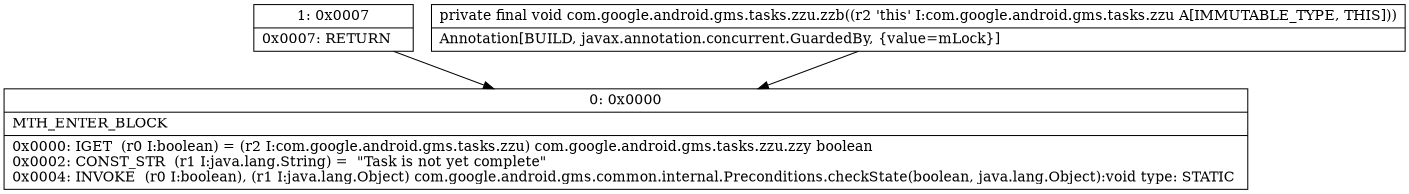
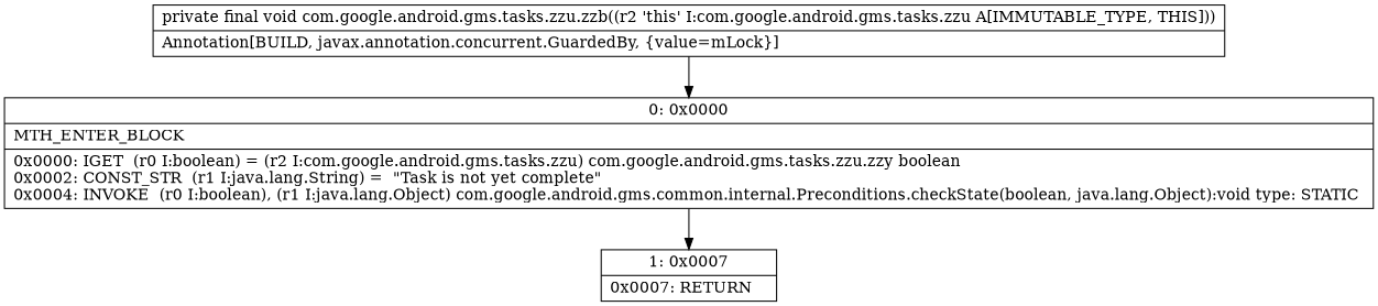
  digraph {
    node [shape=record]
    n1 [label="{0\:\ 0x0000|MTH_ENTER_BLOCK\l|0x0000: IGET  (r0 I:boolean) = (r2 I:com.google.android.gms.tasks.zzu) com.google.android.gms.tasks.zzu.zzy boolean \l0x0002: CONST_STR  (r1 I:java.lang.String) =  \"Task is not yet complete\" \l0x0004: INVOKE  (r0 I:boolean), (r1 I:java.lang.Object) com.google.android.gms.common.internal.Preconditions.checkState(boolean, java.lang.Object):void type: STATIC \l}"]
    n2 [label="{1\:\ 0x0007|0x0007: RETURN   \l}"]
    n3 [label="{private final void com.google.android.gms.tasks.zzu.zzb((r2 'this' I:com.google.android.gms.tasks.zzu A[IMMUTABLE_TYPE, THIS]))  | Annotation[BUILD, javax.annotation.concurrent.GuardedBy, \{value=mLock\}]\l}"]
-   n2 -> n1
+   n1 -> n2
    n3 -> n1
  }
